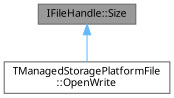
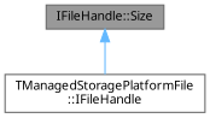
  digraph {
    rankdir=TB
    fontname="Noto Sans"
    node [fontname="Noto Sans" fontsize=10 shape=box style=filled]
    n1 [color=gray40 fillcolor=grey60 fontcolor=black height=0.2 label="IFileHandle::Size" width=0.4]
-   n2 [color=grey40 fillcolor=white height=0.2 label="TManagedStoragePlatformFile\l::OpenWrite" width=0.4]
+   n2 [color=grey40 fillcolor=white height=0.2 label="TManagedStoragePlatformFile\l::IFileHandle" width=0.4]
    n1 -> n2 [color=steelblue1 dir=back fontname="Noto Sans" fontsize=10 labelfontname=Helvetica labelfontsize=10 style=solid]
  }
